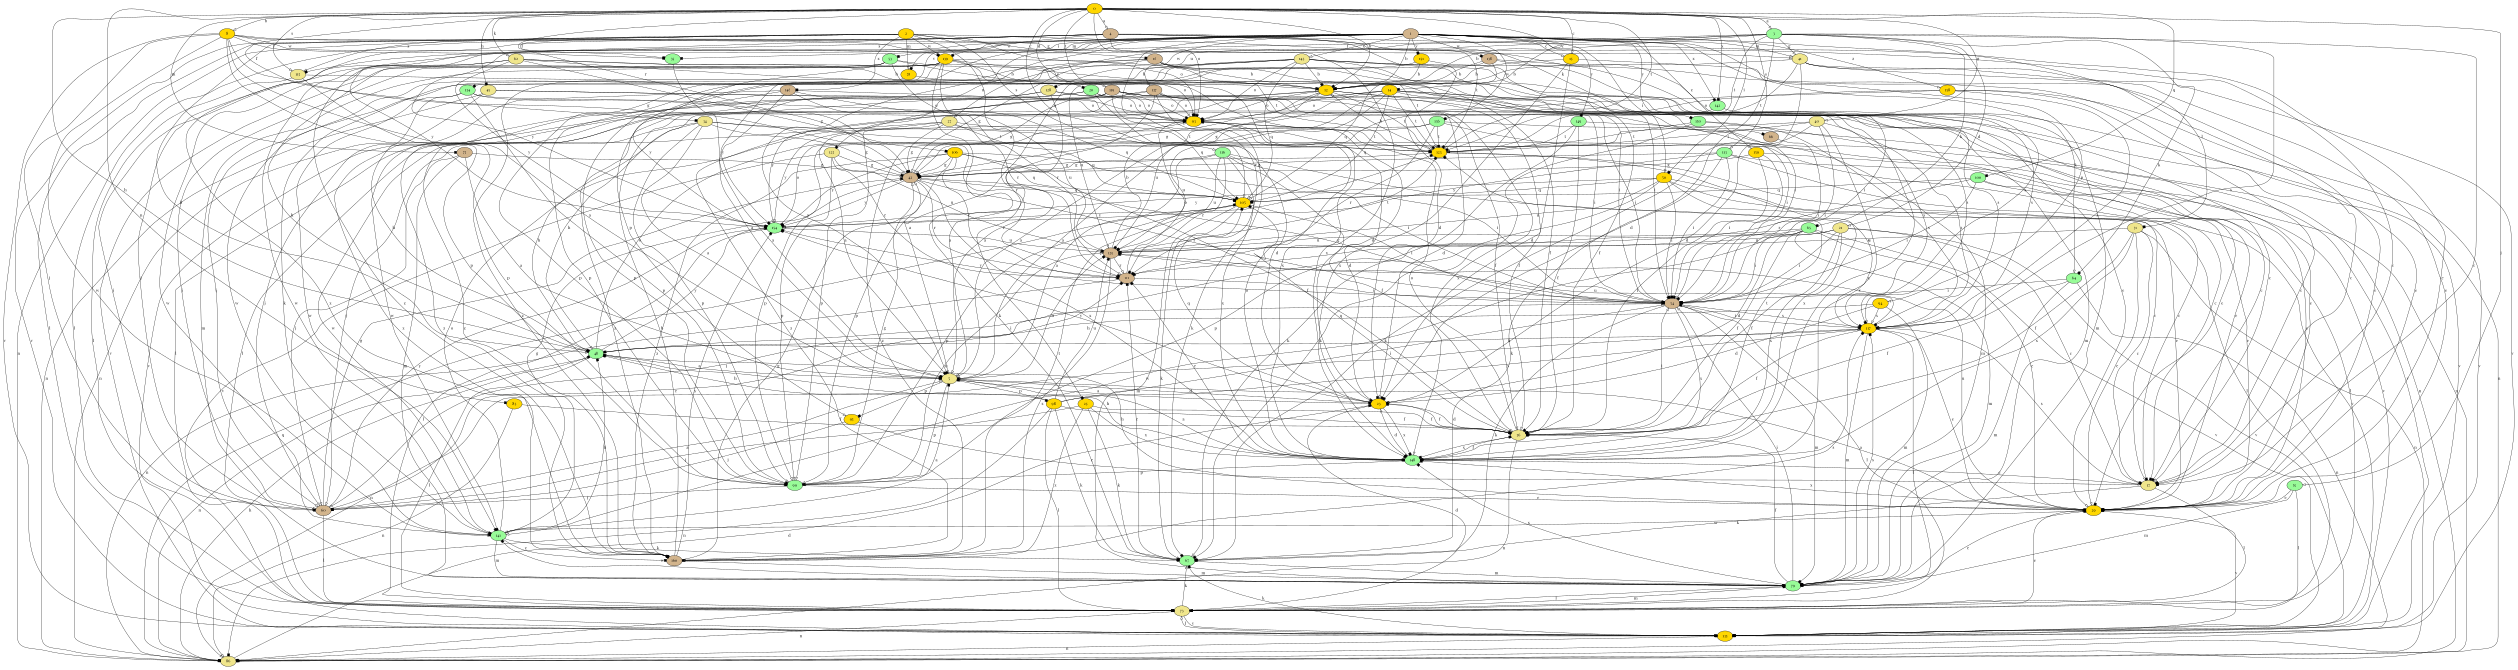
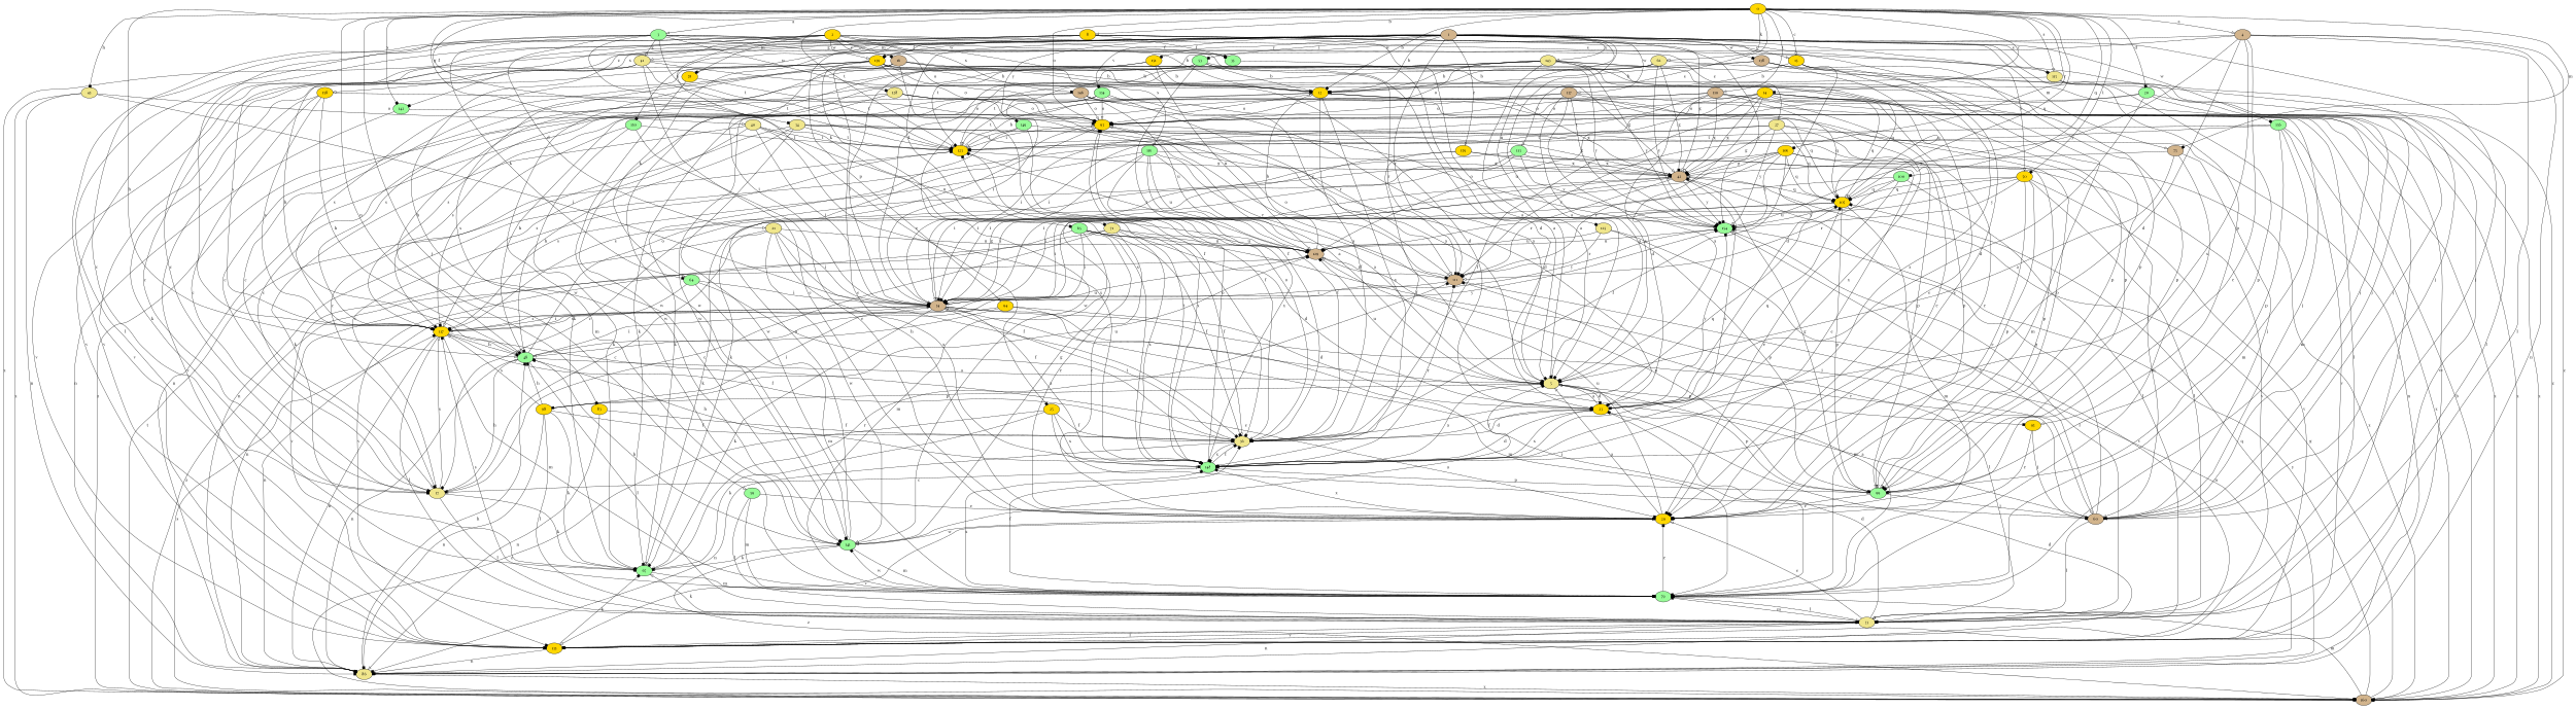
  strict digraph {
    fontname="Playfair Display"
    node [fillcolor=gold fontname="Playfair Display" style=filled]
    edge [arrowhead=box fontname="Playfair Display"]
    3 [fillcolor=palegreen]
    0
    4 [fillcolor=tan]
    8
    12
    14
    15
    20 [fillcolor=palegreen]
    34 [fillcolor=khaki]
    40 [fillcolor=khaki]
    45 [fillcolor=khaki]
    48 [fillcolor=palegreen]
    50
    59 [fillcolor=palegreen]
    62 [fillcolor=khaki]
    75 [fillcolor=tan]
    83
    93
    100 [fillcolor=palegreen]
    105
    106
    113 [fillcolor=palegreen]
    115 [fillcolor=khaki]
    119 [fillcolor=tan]
    123
    142 [fillcolor=palegreen]
    64 [fillcolor=palegreen]
    17 [fillcolor=khaki]
    35 [fillcolor=palegreen]
    21 [fillcolor=khaki]
    23
    27 [fillcolor=khaki]
    41 [fillcolor=khaki]
    65 [fillcolor=palegreen]
    117
    128 [fillcolor=khaki]
    154 [fillcolor=palegreen]
    160 [fillcolor=tan]
    73 [fillcolor=khaki]
    139
    29
-   66 [fillcolor=tan]
    86 [fillcolor=khaki]
    148 [fillcolor=palegreen]
    5 [fillcolor=khaki]
    60 [fillcolor=tan]
    135
    99 [fillcolor=palegreen]
    42 [fillcolor=tan]
    141 [fillcolor=palegreen]
    36 [fillcolor=khaki]
    129 [fillcolor=tan]
    54 [fillcolor=tan]
    79 [fillcolor=palegreen]
    67 [fillcolor=palegreen]
    111 [fillcolor=tan]
    1 [fillcolor=tan]
    53 [fillcolor=palegreen]
    71 [fillcolor=khaki]
    78
    94
    95
    125 [fillcolor=khaki]
    134 [fillcolor=palegreen]
    136 [fillcolor=palegreen]
    137 [fillcolor=tan]
    138 [fillcolor=tan]
    143 [fillcolor=khaki]
    149 [fillcolor=palegreen]
    150 [fillcolor=palegreen]
    151
    158
    159
    98
    2
    16 [fillcolor=tan]
    25
    116 [fillcolor=palegreen]
    146 [fillcolor=tan]
    3 -> 12 [label=b]
    3 -> 123 [label=t]
    3 -> 64 [label=k]
    3 -> 17 [label=c]
    3 -> 35 [label=f]
    3 -> 21 [arrowhead=onormal label=d]
    3 -> 23 [label=d]
    3 -> 27 [arrowhead=onormal label=e]
    3 -> 41 [arrowhead=onormal label=g]
    3 -> 65 [label=k]
    3 -> 117 [arrowhead=onormal label=s]
    3 -> 128 [label=u]
    0 -> 3 [arrowhead=onormal label=a]
    0 -> 4 [arrowhead=onormal label=a]
    0 -> 8 [arrowhead=onormal label=b]
    0 -> 12 [label=b]
    0 -> 14 [label=c]
    0 -> 15 [arrowhead=onormal label=c]
    0 -> 20 [label=d]
    0 -> 34 [label=f]
    0 -> 40 [arrowhead=onormal label=g]
    0 -> 45 [label=h]
    0 -> 48 [arrowhead=onormal label=h]
    0 -> 50 [label=i]
    0 -> 59 [arrowhead=onormal label=j]
    0 -> 62 [arrowhead=onormal label=k]
    0 -> 75 [label=m]
    0 -> 83 [label=n]
    0 -> 93 [label=o]
    0 -> 100 [label=q]
    0 -> 105 [arrowhead=onormal label=q]
    0 -> 106 [label=r]
    0 -> 113 [arrowhead=onormal label=s]
    0 -> 115 [arrowhead=onormal label=s]
    0 -> 119 [arrowhead=onormal label=t]
    0 -> 123 [arrowhead=onormal label=t]
    0 -> 142 [label=x]
    4 -> 123 [label=t]
    4 -> 23 [label=d]
    4 -> 154 [label=y]
    4 -> 160 [arrowhead=onormal label=z]
    4 -> 73 [label=l]
    4 -> 139 [label=w]
    4 -> 29 [label=e]
-   4 -> 66 [label=k]
    4 -> 86 [arrowhead=onormal label=n]
    4 -> 148 [label=x]
    8 -> 35 [label=f]
    8 -> 41 [arrowhead=onormal label=g]
    8 -> 117 [label=s]
    8 -> 139 [label=w]
    8 -> 5 [label=a]
    8 -> 60 [arrowhead=onormal label=j]
    8 -> 135 [arrowhead=onormal label=v]
    8 -> 99 [label=p]
    8 -> 42 [arrowhead=onormal label=g]
    8 -> 141 [arrowhead=onormal label=w]
    12 -> 93 [label=o]
    12 -> 123 [arrowhead=onormal label=t]
    12 -> 73 [arrowhead=onormal label=l]
    12 -> 148 [arrowhead=onormal label=x]
    12 -> 42 [arrowhead=onormal label=g]
    12 -> 36 [arrowhead=onormal label=f]
    14 -> 93 [label=o]
    14 -> 105 [arrowhead=onormal label=q]
    14 -> 123 [label=t]
    14 -> 160 [arrowhead=onormal label=z]
    14 -> 29 [arrowhead=onormal label=e]
    14 -> 5 [arrowhead=onormal label=a]
    14 -> 135 [label=v]
    14 -> 42 [label=g]
    14 -> 129 [label=u]
    14 -> 54 [arrowhead=onormal label=i]
    14 -> 79 [arrowhead=onormal label=m]
    15 -> 12 [arrowhead=onormal label=b]
    15 -> 23 [label=d]
    15 -> 29 [label=e]
    15 -> 148 [label=x]
    20 -> 93 [label=o]
    20 -> 23 [arrowhead=onormal label=d]
    20 -> 160 [label=z]
    20 -> 135 [label=v]
    20 -> 36 [arrowhead=onormal label=f]
    34 -> 48 [label=h]
    34 -> 123 [label=t]
    34 -> 17 [label=c]
    34 -> 5 [arrowhead=onormal label=a]
    34 -> 99 [arrowhead=onormal label=p]
    34 -> 42 [arrowhead=onormal label=g]
    34 -> 141 [arrowhead=onormal label=w]
    40 -> 123 [arrowhead=onormal label=t]
    40 -> 117 [arrowhead=onormal label=s]
    40 -> 148 [label=x]
    40 -> 129 [label=u]
    40 -> 54 [arrowhead=onormal label=i]
    40 -> 67 [label=k]
    45 -> 93 [label=o]
    45 -> 160 [label=z]
    45 -> 86 [label=n]
    45 -> 54 [label=i]
    48 -> 93 [arrowhead=onormal label=o]
    48 -> 154 [label=y]
    48 -> 73 [arrowhead=onormal label=l]
    48 -> 86 [label=n]
    48 -> 5 [arrowhead=onormal label=a]
    48 -> 54 [arrowhead=onormal label=i]
    50 -> 105 [label=q]
    50 -> 154 [arrowhead=onormal label=y]
    50 -> 73 [arrowhead=onormal label=l]
    50 -> 29 [arrowhead=onormal label=e]
    50 -> 135 [label=v]
    50 -> 99 [arrowhead=onormal label=p]
    50 -> 129 [arrowhead=onormal label=u]
    50 -> 54 [label=i]
    59 -> 73 [arrowhead=onormal label=l]
    59 -> 29 [label=e]
    59 -> 79 [label=m]
    62 -> 12 [arrowhead=onormal label=b]
    62 -> 123 [arrowhead=onormal label=t]
-   62 -> 23 [label=d]
    62 -> 154 [label=y]
    62 -> 60 [label=j]
    62 -> 42 [label=g]
    62 -> 141 [arrowhead=onormal label=w]
    75 -> 5 [label=a]
    75 -> 60 [arrowhead=onormal label=j]
    75 -> 42 [arrowhead=onormal label=g]
    75 -> 79 [arrowhead=onormal label=m]
    83 -> 86 [arrowhead=onormal label=n]
    83 -> 36 [arrowhead=onormal label=f]
    93 -> 123 [arrowhead=onormal label=t]
    93 -> 23 [arrowhead=onormal label=d]
    100 -> 105 [label=q]
    100 -> 73 [arrowhead=onormal label=l]
    100 -> 29 [label=e]
    100 -> 54 [arrowhead=onormal label=i]
    100 -> 111 [arrowhead=onormal label=r]
    105 -> 154 [arrowhead=onormal label=y]
    105 -> 99 [label=p]
    105 -> 54 [label=i]
    105 -> 79 [arrowhead=onormal label=m]
    105 -> 67 [arrowhead=onormal label=k]
    106 -> 105 [label=q]
+   106 -> 117 [label=s]
    106 -> 154 [label=y]
    106 -> 160 [arrowhead=onormal label=z]
    106 -> 99 [arrowhead=onormal label=p]
    106 -> 42 [label=g]
    106 -> 36 [arrowhead=onormal label=f]
    106 -> 54 [arrowhead=onormal label=i]
    106 -> 111 [arrowhead=onormal label=r]
    113 -> 17 [label=c]
    113 -> 154 [arrowhead=onormal label=y]
    113 -> 29 [label=e]
    113 -> 42 [label=g]
    113 -> 54 [label=i]
    113 -> 67 [label=k]
    115 -> 73 [arrowhead=onormal label=l]
    115 -> 99 [label=p]
    115 -> 54 [arrowhead=onormal label=i]
    119 -> 93 [label=o]
    119 -> 105 [label=q]
    119 -> 117 [label=s]
    119 -> 73 [label=l]
    119 -> 29 [label=e]
    119 -> 5 [label=a]
    119 -> 42 [arrowhead=onormal label=g]
    119 -> 54 [arrowhead=onormal label=i]
    123 -> 12 [arrowhead=onormal label=b]
    123 -> 17 [arrowhead=onormal label=c]
    123 -> 148 [arrowhead=onormal label=x]
    123 -> 42 [arrowhead=onormal label=g]
    142 -> 86 [arrowhead=onormal label=n]
    142 -> 5 [label=a]
    64 -> 86 [arrowhead=onormal label=n]
    64 -> 36 [arrowhead=onormal label=f]
    64 -> 54 [label=i]
    64 -> 79 [label=m]
    17 -> 48 [arrowhead=onormal label=h]
    17 -> 117 [arrowhead=onormal label=s]
    17 -> 73 [arrowhead=onormal label=l]
    17 -> 67 [label=k]
    35 -> 5 [label=a]
    21 -> 17 [arrowhead=onormal label=c]
    21 -> 148 [label=x]
    21 -> 135 [label=v]
    21 -> 141 [arrowhead=onormal label=w]
    21 -> 36 [label=f]
    21 -> 129 [arrowhead=onormal label=u]
    21 -> 54 [label=i]
    23 -> 105 [label=q]
    23 -> 154 [label=y]
    23 -> 148 [label=x]
    23 -> 5 [arrowhead=onormal label=a]
    23 -> 36 [label=f]
    27 -> 105 [label=q]
    27 -> 123 [arrowhead=onormal label=t]
    27 -> 154 [arrowhead=onormal label=y]
    27 -> 86 [arrowhead=onormal label=n]
    27 -> 60 [arrowhead=onormal label=j]
    27 -> 99 [arrowhead=onormal label=p]
    27 -> 42 [label=g]
    41 -> 12 [arrowhead=onormal label=b]
    41 -> 123 [arrowhead=onormal label=t]
    41 -> 17 [label=c]
    41 -> 23 [arrowhead=onormal label=d]
    41 -> 29 [arrowhead=onormal label=e]
    41 -> 135 [label=v]
    65 -> 23 [arrowhead=onormal label=d]
    65 -> 29 [arrowhead=onormal label=e]
    65 -> 60 [arrowhead=onormal label=j]
    65 -> 135 [label=v]
    65 -> 36 [label=f]
    65 -> 129 [label=u]
    65 -> 54 [label=i]
    65 -> 79 [label=m]
    117 -> 48 [label=h]
    117 -> 73 [label=l]
    117 -> 29 [label=e]
    117 -> 86 [arrowhead=onormal label=n]
    117 -> 36 [label=f]
    117 -> 129 [label=u]
    117 -> 54 [label=i]
-   117 -> 79 [arrowhead=onormal label=m]
+   117 -> 79 [label=m]
    128 -> 93 [arrowhead=onormal label=o]
    128 -> 17 [label=c]
    128 -> 5 [arrowhead=onormal label=a]
    128 -> 60 [arrowhead=onormal label=j]
    128 -> 141 [label=w]
    154 -> 93 [arrowhead=onormal label=o]
    154 -> 73 [arrowhead=onormal label=l]
    154 -> 129 [arrowhead=onormal label=u]
    160 -> 12 [arrowhead=onormal label=b]
    160 -> 123 [label=t]
    160 -> 117 [label=s]
    160 -> 154 [label=y]
    160 -> 42 [arrowhead=onormal label=g]
    160 -> 79 [arrowhead=onormal label=m]
    73 -> 23 [arrowhead=onormal label=d]
    73 -> 29 [arrowhead=onormal label=e]
    73 -> 86 [label=n]
    73 -> 135 [label=v]
    73 -> 79 [label=m]
    73 -> 67 [arrowhead=onormal label=k]
    139 -> 12 [label=b]
    139 -> 93 [label=o]
    139 -> 117 [arrowhead=onormal label=s]
    139 -> 148 [arrowhead=onormal label=x]
    139 -> 60 [arrowhead=onormal label=j]
    139 -> 135 [arrowhead=onormal label=v]
    139 -> 99 [arrowhead=onormal label=p]
    139 -> 79 [arrowhead=onormal label=m]
    139 -> 67 [label=k]
    139 -> 111 [arrowhead=onormal label=r]
    29 -> 148 [label=x]
    29 -> 5 [arrowhead=onormal label=a]
    29 -> 135 [arrowhead=onormal label=v]
    29 -> 141 [arrowhead=onormal label=w]
    29 -> 129 [arrowhead=onormal label=u]
-   66 -> 54 [label=i]
    86 -> 48 [label=h]
    86 -> 105 [label=q]
    86 -> 23 [label=d]
+   86 -> 160 [arrowhead=onormal label=z]
    148 -> 48 [label=h]
    148 -> 93 [label=o]
    148 -> 123 [label=t]
    148 -> 17 [arrowhead=onormal label=c]
    148 -> 23 [arrowhead=onormal label=d]
    148 -> 5 [label=a]
    148 -> 99 [arrowhead=onormal label=p]
    148 -> 36 [label=f]
    148 -> 111 [label=r]
    5 -> 23 [label=d]
    5 -> 99 [arrowhead=onormal label=p]
    5 -> 129 [label=u]
    5 -> 95 [label=p]
    5 -> 98 [label=p]
    60 -> 154 [arrowhead=onormal label=y]
    60 -> 73 [label=l]
    60 -> 5 [arrowhead=onormal label=a]
    60 -> 42 [label=g]
    60 -> 111 [label=r]
    135 -> 73 [arrowhead=onormal label=l]
    135 -> 86 [arrowhead=onormal label=n]
    135 -> 67 [label=k]
    99 -> 29 [label=e]
    99 -> 60 [label=j]
    99 -> 42 [arrowhead=onormal label=g]
    99 -> 129 [arrowhead=onormal label=u]
    42 -> 105 [label=q]
    42 -> 154 [label=y]
    42 -> 148 [arrowhead=onormal label=x]
    42 -> 54 [label=i]
    42 -> 111 [arrowhead=onormal label=r]
    141 -> 48 [label=h]
    141 -> 93 [arrowhead=onormal label=o]
    141 -> 160 [label=z]
    141 -> 5 [label=a]
    141 -> 42 [arrowhead=onormal label=g]
    141 -> 79 [arrowhead=onormal label=m]
    141 -> 67 [label=k]
    36 -> 93 [label=o]
    36 -> 105 [label=q]
    36 -> 23 [label=d]
    36 -> 86 [label=n]
    36 -> 148 [label=x]
    36 -> 54 [arrowhead=onormal label=i]
    129 -> 12 [arrowhead=onormal label=b]
    129 -> 123 [label=t]
    129 -> 160 [arrowhead=onormal label=z]
    129 -> 111 [arrowhead=onormal label=r]
    54 -> 117 [arrowhead=onormal label=s]
    54 -> 154 [label=y]
    54 -> 73 [arrowhead=onormal label=l]
    54 -> 148 [arrowhead=onormal label=x]
    54 -> 42 [arrowhead=onormal label=g]
    54 -> 79 [label=m]
    54 -> 67 [arrowhead=onormal label=k]
    79 -> 117 [label=s]
    79 -> 73 [arrowhead=onormal label=l]
    79 -> 29 [label=e]
    79 -> 148 [label=x]
    79 -> 141 [label=w]
    79 -> 36 [label=f]
    79 -> 54 [arrowhead=onormal label=i]
    67 -> 79 [label=m]
    67 -> 111 [label=r]
    111 -> 93 [arrowhead=onormal label=o]
    111 -> 86 [label=n]
    111 -> 54 [arrowhead=onormal label=i]
    1 -> 12 [arrowhead=onormal label=b]
    1 -> 15 [arrowhead=onormal label=c]
    1 -> 50 [arrowhead=onormal label=i]
-   1 -> 41 [arrowhead=onormal label=m]
+   1 -> 75 [arrowhead=onormal label=m]
    1 -> 115 [label=s]
    1 -> 142 [label=x]
    1 -> 64 [arrowhead=onormal label=k]
    1 -> 154 [label=y]
    1 -> 160 [label=z]
    1 -> 5 [label=a]
    1 -> 60 [arrowhead=onormal label=j]
    1 -> 111 [label=r]
    1 -> 53 [label=i]
    1 -> 71 [label=l]
    1 -> 78 [label=m]
    1 -> 94 [arrowhead=onormal label=p]
    1 -> 95 [arrowhead=onormal label=p]
    1 -> 125 [label=u]
    1 -> 134 [label=v]
    1 -> 136 [label=w]
    1 -> 137 [arrowhead=onormal label=w]
    1 -> 138 [label=w]
    1 -> 143 [arrowhead=onormal label=x]
    1 -> 149 [label=y]
    1 -> 150 [label=y]
    1 -> 151 [label=y]
    1 -> 158 [arrowhead=onormal label=z]
    1 -> 159 [arrowhead=onormal label=z]
    53 -> 12 [arrowhead=onormal label=b]
    53 -> 48 [label=h]
    53 -> 154 [label=y]
    53 -> 141 [label=w]
    53 -> 36 [label=f]
    53 -> 111 [label=r]
    71 -> 17 [label=c]
    71 -> 29 [arrowhead=onormal label=e]
    71 -> 86 [label=n]
    71 -> 148 [arrowhead=onormal label=x]
    71 -> 36 [arrowhead=onormal label=f]
    71 -> 129 [arrowhead=onormal label=u]
    78 -> 123 [label=t]
    78 -> 141 [label=w]
    94 -> 48 [arrowhead=onormal label=h]
    94 -> 23 [label=d]
    94 -> 117 [arrowhead=onormal label=s]
    94 -> 79 [label=m]
    95 -> 29 [arrowhead=onormal label=e]
    95 -> 60 [label=j]
    125 -> 135 [arrowhead=onormal label=v]
    125 -> 99 [arrowhead=onormal label=p]
-   125 -> 42 [label=g]
    125 -> 129 [label=u]
    125 -> 111 [label=r]
    134 -> 48 [arrowhead=onormal label=h]
    134 -> 93 [arrowhead=onormal label=o]
    134 -> 99 [label=p]
    134 -> 141 [label=w]
    134 -> 111 [arrowhead=onormal label=r]
    136 -> 123 [label=t]
    136 -> 160 [arrowhead=onormal label=z]
    136 -> 135 [arrowhead=onormal label=v]
    136 -> 99 [arrowhead=onormal label=p]
    136 -> 79 [label=m]
    136 -> 111 [label=r]
    137 -> 93 [arrowhead=onormal label=o]
    137 -> 23 [arrowhead=onormal label=d]
    137 -> 154 [arrowhead=onormal label=y]
    137 -> 160 [label=z]
    137 -> 148 [arrowhead=onormal label=x]
    137 -> 5 [arrowhead=onormal label=a]
    137 -> 67 [label=k]
    138 -> 12 [label=b]
    138 -> 105 [arrowhead=onormal label=q]
    138 -> 117 [arrowhead=onormal label=s]
    138 -> 99 [arrowhead=onormal label=p]
    138 -> 79 [label=m]
    143 -> 12 [label=b]
    143 -> 93 [label=o]
    143 -> 105 [arrowhead=onormal label=q]
    143 -> 17 [arrowhead=onormal label=c]
    143 -> 117 [label=s]
    143 -> 154 [label=y]
    143 -> 160 [label=z]
    143 -> 29 [label=e]
    143 -> 5 [arrowhead=onormal label=a]
    143 -> 60 [arrowhead=onormal label=j]
    143 -> 54 [label=i]
    149 -> 123 [arrowhead=onormal label=t]
    149 -> 86 [arrowhead=onormal label=n]
    149 -> 36 [arrowhead=onormal label=f]
    149 -> 67 [arrowhead=onormal label=k]
    150 -> 123 [arrowhead=onormal label=t]
    150 -> 117 [label=s]
    150 -> 29 [arrowhead=onormal label=e]
    150 -> 67 [label=k]
    151 -> 12 [arrowhead=onormal label=b]
+   151 -> 17 [arrowhead=onormal label=c]
    151 -> 129 [arrowhead=onormal label=u]
    151 -> 54 [arrowhead=onormal label=i]
    158 -> 48 [arrowhead=onormal label=h]
    158 -> 93 [arrowhead=onormal label=o]
    158 -> 17 [label=c]
    158 -> 117 [arrowhead=onormal label=s]
    158 -> 135 [arrowhead=onormal label=v]
    159 -> 135 [arrowhead=onormal label=v]
    159 -> 42 [label=g]
    159 -> 36 [arrowhead=onormal label=f]
    159 -> 54 [label=i]
    98 -> 48 [label=h]
    98 -> 117 [arrowhead=onormal label=s]
    98 -> 73 [arrowhead=onormal label=l]
    98 -> 86 [label=n]
    98 -> 36 [arrowhead=onormal label=f]
    98 -> 129 [label=u]
    98 -> 54 [arrowhead=onormal label=i]
    98 -> 67 [arrowhead=onormal label=k]
    2 -> 48 [arrowhead=onormal label=h]
    2 -> 93 [label=o]
    2 -> 115 [arrowhead=onormal label=s]
    2 -> 17 [label=c]
    2 -> 35 [label=f]
    2 -> 73 [label=l]
    2 -> 139 [arrowhead=onormal label=w]
    2 -> 135 [arrowhead=onormal label=v]
    2 -> 78 [arrowhead=onormal label=m]
    2 -> 16 [label=c]
    2 -> 25 [label=e]
    2 -> 116 [arrowhead=onormal label=s]
    2 -> 146 [label=x]
    16 -> 12 [arrowhead=onormal label=b]
    16 -> 29 [arrowhead=onormal label=e]
    16 -> 99 [arrowhead=onormal label=p]
    16 -> 42 [arrowhead=onormal label=g]
    16 -> 36 [label=f]
    16 -> 54 [label=i]
-   16 -> 141 [arrowhead=onormal label=k]
+   16 -> 67 [arrowhead=onormal label=k]
    25 -> 160 [label=z]
    25 -> 148 [label=x]
    25 -> 60 [label=j]
    25 -> 36 [label=f]
    25 -> 67 [arrowhead=onormal label=k]
    116 -> 117 [label=s]
    116 -> 148 [label=x]
    116 -> 5 [arrowhead=onormal label=a]
    116 -> 42 [label=g]
    116 -> 36 [arrowhead=onormal label=f]
    116 -> 129 [label=u]
    116 -> 54 [arrowhead=onormal label=i]
    116 -> 111 [label=r]
    146 -> 93 [arrowhead=onormal label=o]
    146 -> 105 [arrowhead=onormal label=q]
    146 -> 160 [arrowhead=onormal label=z]
    146 -> 86 [label=n]
    146 -> 5 [label=a]
    146 -> 129 [arrowhead=onormal label=u]
  }
